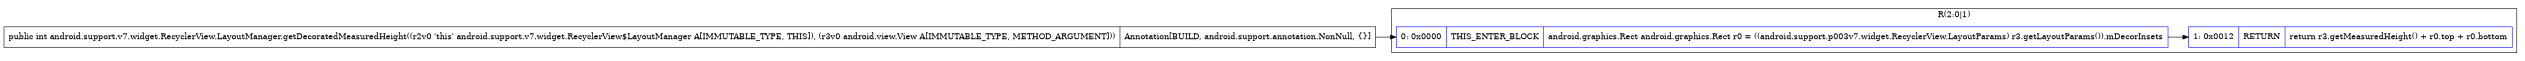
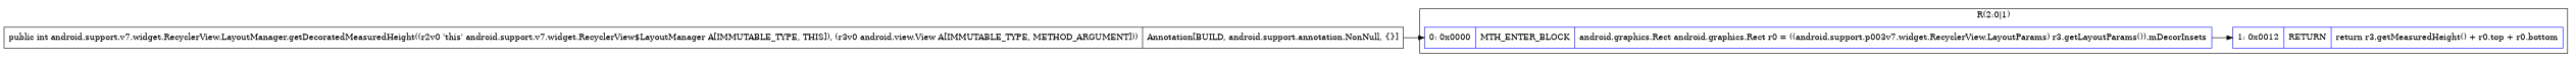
  digraph {
    rankdir=LR
    node [color=blue shape=record]
-   n1 [label="{0\:\ 0x0000|THIS_ENTER_BLOCK\l|android.graphics.Rect android.graphics.Rect r0 = ((android.support.p003v7.widget.RecyclerView.LayoutParams) r3.getLayoutParams()).mDecorInsets\l}"]
+   n1 [label="{0\:\ 0x0000|MTH_ENTER_BLOCK\l|android.graphics.Rect android.graphics.Rect r0 = ((android.support.p003v7.widget.RecyclerView.LayoutParams) r3.getLayoutParams()).mDecorInsets\l}"]
    n2 [label="{1\:\ 0x0012|RETURN\l|return r3.getMeasuredHeight() + r0.top + r0.bottom\l}"]
    n3 [label="{public int android.support.v7.widget.RecyclerView.LayoutManager.getDecoratedMeasuredHeight((r2v0 'this' android.support.v7.widget.RecyclerView$LayoutManager A[IMMUTABLE_TYPE, THIS]), (r3v0 android.view.View A[IMMUTABLE_TYPE, METHOD_ARGUMENT]))  | Annotation[BUILD, android.support.annotation.NonNull, \{\}]\l}" color=""]
    subgraph cluster_1 {
      label="R(2:0|1)"
      n1
      n2
    }
    n1 -> n2
    n3 -> n1
  }
